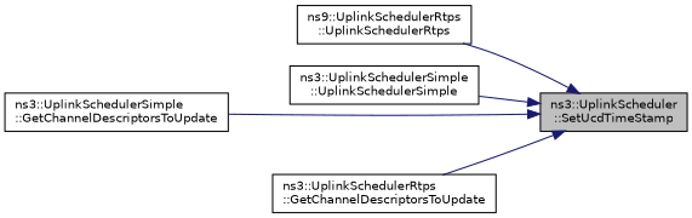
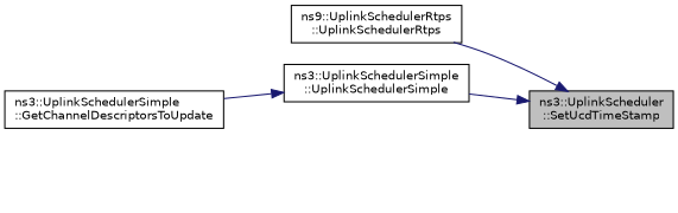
  digraph {
    rankdir=RL
    node [color=black fillcolor=white fontname=Helvetica fontsize=10 shape=record style=filled]
    edge [color=midnightblue dir=back fontname=Helvetica fontsize=10 labelfontname=Helvetica labelfontsize=10 style=solid]
    n1 [fillcolor=grey75 fontcolor=black height=0.2 label="ns3::UplinkScheduler\l::SetUcdTimeStamp" width=0.4]
    n2 [height=0.2 label="ns9::UplinkSchedulerRtps\l::UplinkSchedulerRtps" width=0.4]
    n3 [height=0.2 label="ns3::UplinkSchedulerSimple\l::UplinkSchedulerSimple" width=0.4]
    n4 [height=0.2 label="ns3::UplinkSchedulerSimple\l::GetChannelDescriptorsToUpdate" width=0.4]
-   n5 [height=0.2 label="ns3::UplinkSchedulerRtps\l::GetChannelDescriptorsToUpdate" width=0.4]
    n1 -> n2
    n1 -> n3
-   n1 -> n4
-   n1 -> n5
+   n3 -> n4
  }
